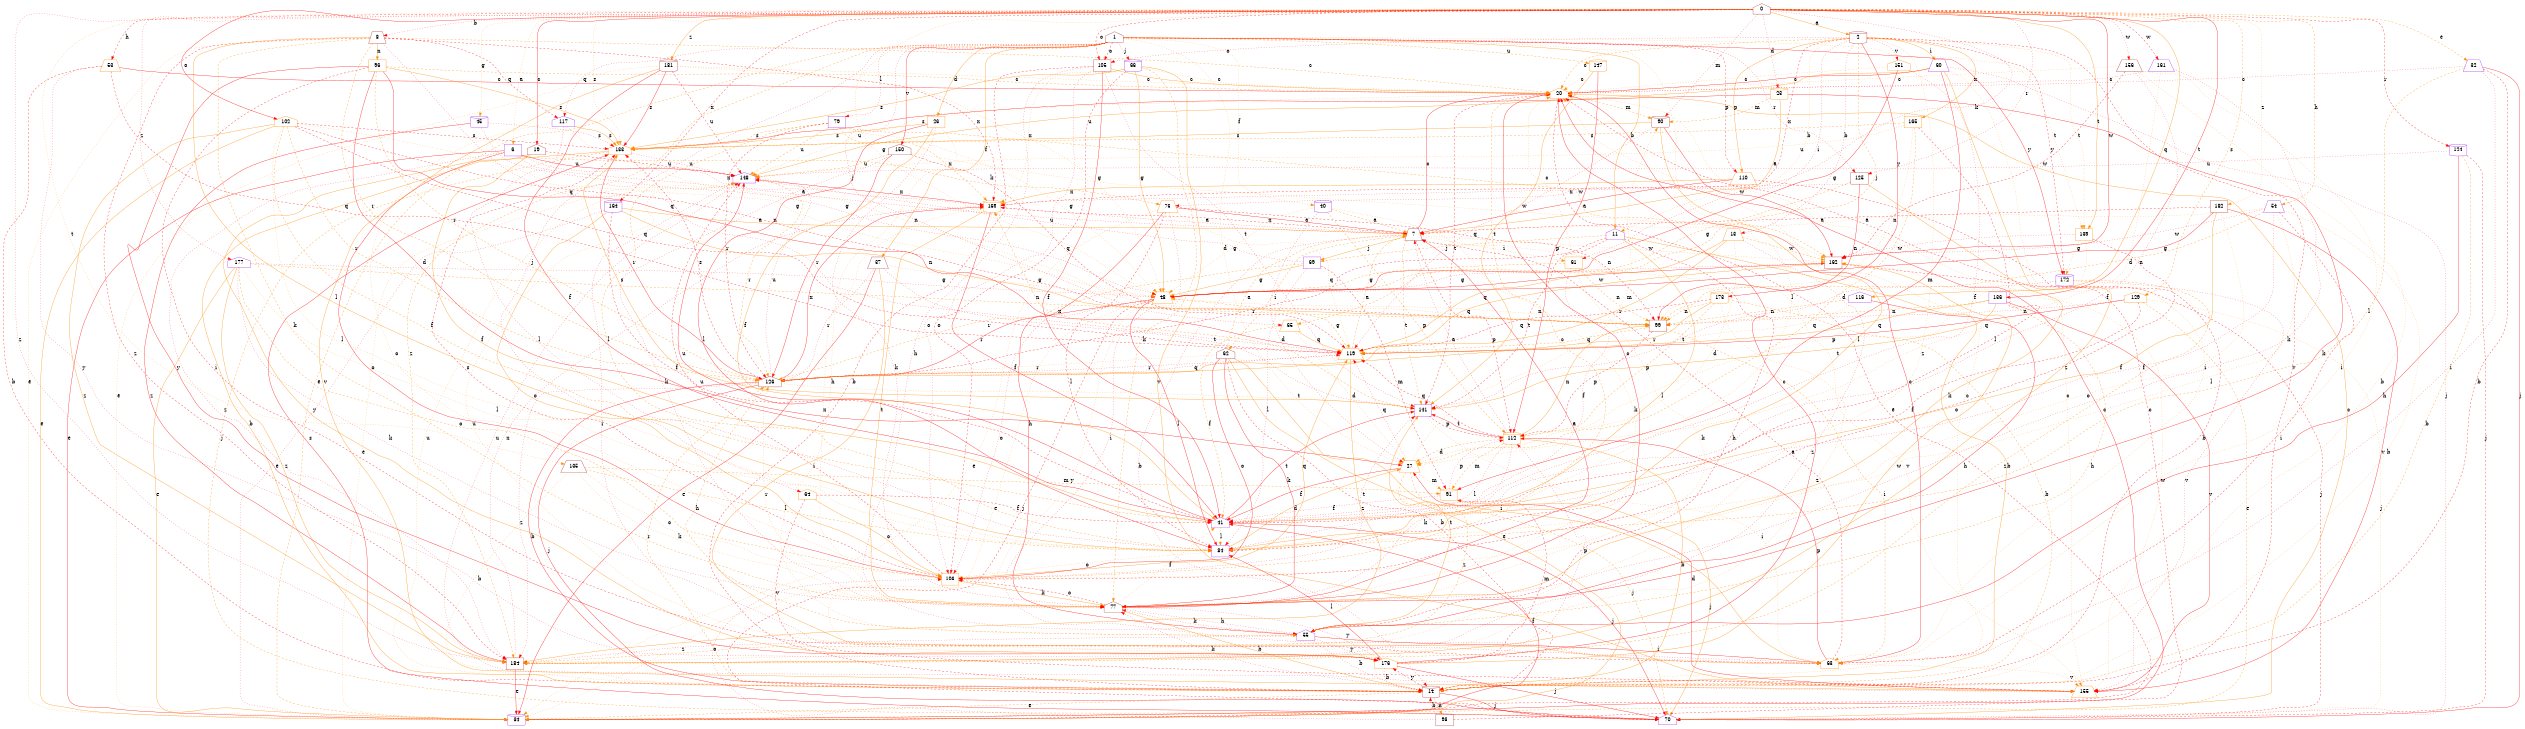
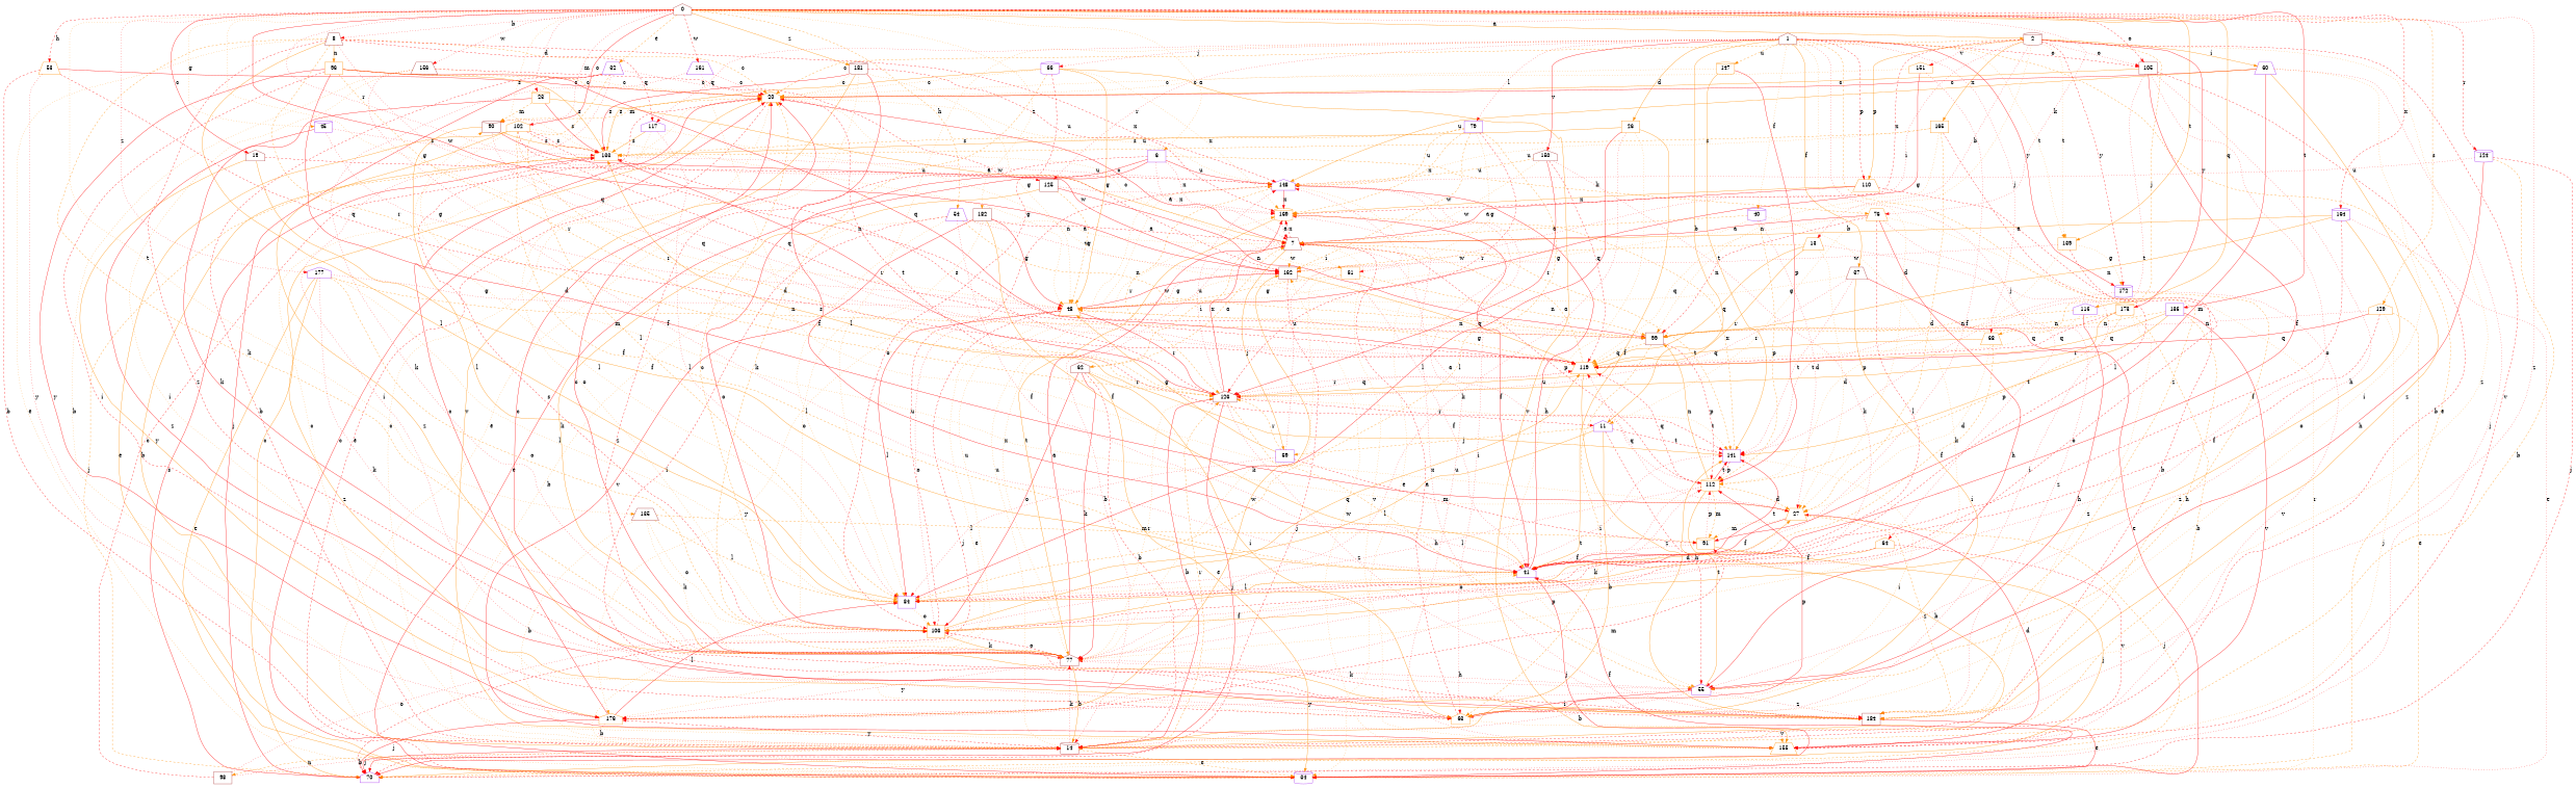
  strict digraph {
    node [color=darkorange shape=house]
    edge [color=red style=dotted]
    0 [color=brown]
    2 [color=brown shape=cylinder]
    6 [color=purple shape=box]
    8 [color=brown shape=trapezium]
    19 [color=brown]
    23 [shape=cylinder]
    32 [color=purple shape=trapezium]
    45 [color=purple shape=cylinder]
    48 [shape=trapezium]
    53 [shape=trapezium]
    54 [color=purple shape=trapezium]
    76 [shape=trapezium]
    90 [color=brown shape=cylinder]
    102
    105 [color=brown shape=box]
    116 [color=purple]
    124 [color=purple shape=cylinder]
    125 [color=brown shape=box]
    129
    133
    135 [color=brown shape=trapezium]
    136 [color=purple shape=box]
    139 [shape=box]
    156 [color=brown shape=trapezium]
    161 [color=purple shape=trapezium]
    162 [color=brown shape=box]
    164 [color=purple shape=cylinder]
    177 [color=purple]
    181 [color=brown shape=cylinder]
    182 [color=brown shape=box]
    184 [color=brown shape=box]
    11 [color=purple]
-   68 [shape=trapezium label=65]
+   68 [shape=trapezium]
    110 [shape=trapezium]
    172 [color=purple shape=cylinder]
    13 [shape=trapezium]
    20
    60 [color=purple shape=trapezium]
    61 [shape=box]
    151
    155 [shape=trapezium]
    165 [shape=box]
    169 [shape=cylinder]
    173 [shape=cylinder]
    34 [color=purple shape=cylinder]
    7 [color=brown shape=trapezium]
    106 [shape=box]
    148 [color=purple]
    84 [color=purple shape=box]
    117 [color=purple]
    77 [color=brown]
    96 [shape=box]
    119 [shape=trapezium]
    126 [color=brown]
    176
    41 [color=purple]
    14 [color=brown shape=cylinder]
    70 [color=purple]
    63
    99 [color=brown shape=box]
    55 [color=purple]
    141 [color=purple shape=box]
    91 [shape=cylinder]
    112 [shape=cylinder]
    27 [shape=trapezium]
    1 [color=brown]
    26 [shape=box]
    37 [color=brown shape=trapezium]
    40 [color=purple shape=cylinder]
    64
    66 [color=purple shape=cylinder]
    79 [color=purple shape=box]
    147 [shape=cylinder]
    150 [color=brown]
    69 [color=purple shape=box]
    62 [color=brown]
    98 [color=brown shape=box]
    0 -> 2 [color=darkorange label=a style=solid]
    0 -> 6 [color=darkorange label=a]
    0 -> 8 [label=b]
    0 -> 19 [label=c style=solid]
    0 -> 23 [label=d]
    0 -> 32 [color=darkorange label=e style=dashed]
    0 -> 45 [color=darkorange label=g]
    0 -> 48 [color=darkorange label=g]
    0 -> 53 [label=h style=dashed]
    0 -> 54 [color=darkorange label=h style=dashed]
    0 -> 76 [label=k]
    0 -> 90 [label=m]
    0 -> 102 [label=o style=solid]
    0 -> 105 [label=o style=dashed]
    0 -> 116 [color=darkorange label=q style=solid]
    0 -> 124 [label=r style=dashed]
    0 -> 125 [label=r]
    0 -> 129 [color=darkorange label=s style=dashed]
    0 -> 133 [color=darkorange label=s]
    0 -> 135 [color=darkorange label=t]
    0 -> 136 [label=t style=solid]
    0 -> 139 [color=darkorange label=t style=solid]
    0 -> 156 [label=w]
    0 -> 161 [label=w style=dashed]
    0 -> 162 [label=w style=solid]
    0 -> 164 [label=x style=dashed]
    0 -> 177 [label=z]
    0 -> 181 [color=darkorange label=z style=solid]
    0 -> 182 [color=darkorange label=z]
    0 -> 184 [label=z]
    2 -> 105 [label=o]
    2 -> 139 [color=darkorange label=t]
    2 -> 184 [color=darkorange label=z]
    2 -> 11 [color=darkorange label=b]
    2 -> 68 [color=darkorange label=j style=dashed]
    2 -> 110 [color=darkorange label=p style=solid]
    2 -> 172 [label=y style=dashed]
    2 -> 13 [label=b]
    2 -> 20 [color=darkorange label=c style=dashed]
    2 -> 60 [color=darkorange label=i style=solid]
    2 -> 61 [label=i]
    2 -> 151 [label=v]
    2 -> 155 [label=v style=dashed]
    2 -> 165 [color=darkorange label=x style=solid]
    2 -> 169 [label=x style=dashed]
    2 -> 173 [label=y style=solid]
    6 -> 76 [color=darkorange label=k style=dashed]
-   6 -> 184 [label=z]
+   6 -> 184 [label=z style=dashed]
    6 -> 169 [label=x]
    6 -> 34 [label=e style=solid]
    6 -> 7 [label=a]
    6 -> 106 [label=o style=solid]
    6 -> 148 [label=u style=solid]
    8 -> 184 [label=z style=dashed]
    8 -> 20 [color=darkorange label=c style=dashed]
    8 -> 169 [label=x style=dashed]
    8 -> 34 [color=darkorange label=e]
    8 -> 84 [color=darkorange label=l style=solid]
    8 -> 117 [label=q style=dashed]
    8 -> 77 [color=darkorange label=k style=dashed]
    8 -> 96 [color=darkorange label=n style=solid]
    8 -> 119 [label=q]
    8 -> 126 [color=darkorange label=r style=dashed]
    19 -> 148 [label=u style=dashed]
    19 -> 176 [color=darkorange label=y style=solid]
    19 -> 41 [color=darkorange label=f style=solid]
    23 -> 90 [color=darkorange label=m style=dashed]
    23 -> 133 [label=s style=solid]
    23 -> 7 [color=darkorange label=a style=solid]
    23 -> 77 [label=k style=solid]
    32 -> 20 [label=c]
    32 -> 84 [color=darkorange label=l style=dashed]
    32 -> 14 [label=b style=dashed]
    32 -> 70 [label=j style=solid]
    32 -> 63 [label=i]
    45 -> 48 [label=g]
    45 -> 133 [label=s]
    45 -> 184 [label=z style=solid]
    48 -> 162 [label=w style=solid]
    48 -> 34 [color=darkorange label=e]
    48 -> 106 [label=o]
    48 -> 84 [label=l style=solid]
    48 -> 126 [label=r style=solid]
    48 -> 176 [color=darkorange label=y]
    48 -> 70 [label=j style=dashed]
    48 -> 99 [color=darkorange label=n]
    53 -> 20 [label=c style=solid]
    53 -> 119 [label=q style=dashed]
    53 -> 176 [label=y]
    53 -> 14 [label=b style=dashed]
    54 -> 162 [label=w]
    54 -> 7 [color=darkorange label=a]
    54 -> 84 [color=darkorange label=l]
    54 -> 41 [label=f]
    54 -> 14 [color=darkorange label=b]
    54 -> 63 [label=i style=dashed]
    54 -> 99 [color=darkorange label=n style=dashed]
-   76 -> 34 [color=darkorange label=e]
+   76 -> 34 [color=darkorange label=r]
    76 -> 7 [label=a style=solid]
    76 -> 84 [label=l style=dashed]
    76 -> 119 [color=darkorange label=q]
    76 -> 63 [label=i]
    76 -> 99 [label=n style=dashed]
    76 -> 55 [label=h style=solid]
    90 -> 133 [color=darkorange label=s style=solid]
    90 -> 162 [label=w style=solid]
    90 -> 84 [color=darkorange label=l style=solid]
    90 -> 119 [label=q]
    102 -> 48 [color=darkorange label=g]
    102 -> 133 [label=s style=dashed]
    102 -> 184 [color=darkorange label=z style=solid]
    102 -> 34 [color=darkorange label=e style=solid]
    102 -> 84 [color=darkorange label=l]
    102 -> 119 [label=q style=dashed]
    102 -> 126 [color=darkorange label=r style=dashed]
    102 -> 41 [color=darkorange label=f style=dashed]
    102 -> 99 [label=n style=dashed]
    105 -> 20 [color=darkorange label=c style=solid]
    105 -> 106 [label=o]
    105 -> 41 [label=f style=solid]
    105 -> 14 [label=b style=dashed]
    105 -> 55 [label=h]
    105 -> 141 [label=t]
    116 -> 119 [color=darkorange label=q]
    116 -> 99 [color=darkorange label=n style=dashed]
    116 -> 55 [label=h style=solid]
    124 -> 148 [label=u]
    124 -> 14 [color=darkorange label=b style=dashed]
    124 -> 70 [label=j style=dashed]
    124 -> 55 [label=h style=solid]
    125 -> 48 [color=darkorange label=g style=dashed]
    125 -> 169 [label=x]
    125 -> 77 [color=darkorange label=k style=solid]
    125 -> 99 [label=n style=solid]
    129 -> 34 [color=darkorange label=e style=dashed]
    129 -> 119 [label=q style=solid]
    129 -> 41 [label=f style=dashed]
    129 -> 70 [color=darkorange label=j]
    129 -> 99 [label=n]
    133 -> 148 [label=u]
    133 -> 126 [label=r style=solid]
    133 -> 14 [color=darkorange label=b style=solid]
    133 -> 70 [color=darkorange label=j style=dashed]
    135 -> 106 [color=darkorange label=o]
    135 -> 84 [color=darkorange label=l style=dashed]
    135 -> 77 [color=darkorange label=k]
    135 -> 14 [color=darkorange label=b]
    135 -> 91 [color=darkorange label=m style=dashed]
    136 -> 155 [label=v style=solid]
    136 -> 119 [color=darkorange label=q style=solid]
    136 -> 99 [color=darkorange label=n style=dashed]
    136 -> 55 [color=darkorange label=h style=dashed]
    136 -> 141 [color=darkorange label=t style=solid]
    139 -> 162 [label=w]
    139 -> 172 [color=darkorange label=g]
    139 -> 106 [label=o style=dashed]
    139 -> 112 [color=darkorange label=p]
    156 -> 162 [label=w style=dashed]
    156 -> 20 [color=darkorange label=c]
    156 -> 41 [label=f]
    156 -> 14 [color=darkorange label=b]
    156 -> 63 [color=darkorange label=i]
    161 -> 20 [label=c]
    161 -> 77 [label=k]
    161 -> 27 [color=darkorange label=d]
    162 -> 48 [label=g]
    162 -> 119 [color=darkorange label=q style=solid]
    162 -> 70 [label=j style=dashed]
    164 -> 34 [label=e]
    164 -> 7 [color=darkorange label=a style=solid]
    164 -> 106 [color=darkorange label=o style=solid]
    164 -> 41 [label=f style=dashed]
    164 -> 99 [color=darkorange label=n style=solid]
    177 -> 48 [label=g]
    177 -> 184 [color=darkorange label=z style=solid]
    177 -> 34 [color=darkorange label=e style=solid]
    177 -> 106 [color=darkorange label=o style=dashed]
    177 -> 84 [color=darkorange label=l]
    177 -> 77 [label=k]
    177 -> 99 [color=darkorange label=n style=dashed]
    181 -> 48 [color=darkorange label=g]
    181 -> 133 [label=s style=solid]
    181 -> 20 [color=darkorange label=c]
    181 -> 155 [color=darkorange label=v style=solid]
    181 -> 34 [color=darkorange label=e]
    181 -> 148 [label=u style=dashed]
    181 -> 41 [label=f style=solid]
    182 -> 48 [label=g style=solid]
    182 -> 155 [label=v style=solid]
    182 -> 7 [label=a style=dashed]
    182 -> 106 [color=darkorange label=o]
    182 -> 41 [color=darkorange label=f style=solid]
    184 -> 169 [label=x]
    184 -> 34 [label=e style=solid]
    11 -> 84 [color=darkorange label=l style=solid]
-   11 -> 126 [label=r style=dashed]
+   126 -> 11 [label=r style=dashed]
    11 -> 14 [color=darkorange label=b style=solid]
    11 -> 55 [label=h style=dashed]
    11 -> 141 [label=t style=dashed]
    11 -> 69 [color=darkorange label=j style=dashed]
    68 -> 119 [color=darkorange label=q style=solid]
    68 -> 41 [color=darkorange label=f style=dashed]
    68 -> 27 [color=darkorange label=d]
    110 -> 169 [color=darkorange label=x style=solid]
    110 -> 7 [label=a style=solid]
    110 -> 14 [label=b style=dashed]
    172 -> 184 [color=darkorange label=z style=dashed]
    172 -> 155 [label=v]
    172 -> 141 [label=t]
    13 -> 162 [color=darkorange label=w style=dashed]
    13 -> 184 [label=z]
    13 -> 119 [color=darkorange label=q style=solid]
    13 -> 126 [color=darkorange label=r style=solid]
    13 -> 27 [color=darkorange label=d]
    20 -> 90 [color=darkorange label=m style=dashed]
    20 -> 34 [label=e style=dashed]
    20 -> 148 [color=darkorange label=u]
    20 -> 141 [label=t style=dashed]
    60 -> 184 [color=darkorange label=z style=solid]
    60 -> 20 [label=c style=solid]
    60 -> 148 [color=darkorange label=u style=solid]
    60 -> 70 [label=j]
    60 -> 63 [color=darkorange label=i]
    60 -> 91 [label=m style=solid]
    61 -> 48 [color=darkorange label=g style=dashed]
    61 -> 20 [color=darkorange label=c]
    61 -> 77 [color=darkorange label=k]
    61 -> 41 [label=f]
    61 -> 99 [color=darkorange label=n style=dashed]
    151 -> 48 [label=g style=solid]
    151 -> 20 [color=darkorange label=c]
    151 -> 41 [label=f]
    155 -> 162 [color=darkorange label=w]
    155 -> 20 [color=darkorange label=c]
    155 -> 148 [label=u]
    155 -> 27 [label=d style=solid]
    165 -> 133 [color=darkorange label=s style=dashed]
    165 -> 148 [color=darkorange label=u]
    165 -> 84 [label=l style=dashed]
    165 -> 99 [color=darkorange label=n]
    165 -> 27 [color=darkorange label=d style=dashed]
    169 -> 7 [label=a]
    169 -> 77 [color=darkorange label=t style=solid]
    169 -> 41 [label=f style=solid]
    173 -> 184 [color=darkorange label=z]
    173 -> 119 [label=q style=dashed]
    173 -> 126 [color=darkorange label=r style=solid]
    173 -> 14 [color=darkorange label=b style=dashed]
    173 -> 99 [color=darkorange label=n style=dashed]
    173 -> 112 [color=darkorange label=p style=dashed]
    34 -> 20 [label=c style=solid]
    34 -> 41 [label=f style=solid]
    7 -> 162 [color=darkorange label=w]
    7 -> 20 [label=c style=solid]
    7 -> 61 [color=darkorange label=i]
    7 -> 155 [color=darkorange label=v]
    7 -> 169 [label=x style=dashed]
    7 -> 14 [label=b]
    7 -> 141 [color=darkorange label=t style=dashed]
    7 -> 112 [label=p style=dashed]
    7 -> 69 [color=darkorange label=j style=solid]
    7 -> 62 [color=darkorange label=i style=dashed]
    106 -> 133 [label=s style=dashed]
    106 -> 20 [color=darkorange label=c style=dashed]
    106 -> 148 [label=u style=dashed]
    106 -> 77 [color=darkorange label=k style=solid]
    106 -> 119 [color=darkorange label=q style=solid]
    106 -> 141 [label=t]
    148 -> 169 [label=x style=solid]
    148 -> 34 [color=darkorange label=e]
    148 -> 126 [color=darkorange label=r style=dashed]
    148 -> 63 [label=i]
    84 -> 106 [color=darkorange label=o]
    84 -> 27 [color=darkorange label=d style=solid]
    117 -> 133 [color=darkorange label=s style=solid]
    117 -> 106 [color=darkorange label=o]
    117 -> 84 [label=l]
    117 -> 99 [color=darkorange label=n]
    77 -> 20 [label=c style=solid]
    77 -> 169 [color=darkorange label=x]
    77 -> 7 [label=a style=solid]
    77 -> 106 [label=o style=dashed]
    77 -> 126 [color=darkorange label=r]
    77 -> 176 [label=y]
    77 -> 41 [color=darkorange label=f]
    77 -> 14 [color=darkorange label=b style=solid]
    77 -> 55 [label=h]
    96 -> 133 [color=darkorange label=s style=solid]
    96 -> 20 [color=darkorange label=c style=dashed]
    96 -> 119 [label=q style=solid]
    96 -> 126 [color=darkorange label=r style=dashed]
    96 -> 176 [label=y style=solid]
    96 -> 63 [label=i style=dashed]
    96 -> 27 [label=d style=solid]
    119 -> 48 [color=darkorange label=g style=dashed]
    119 -> 184 [color=darkorange label=z style=solid]
    119 -> 7 [color=darkorange label=a style=dashed]
    119 -> 126 [label=r]
    126 -> 133 [label=s style=dashed]
    126 -> 184 [label=z]
    126 -> 169 [label=x style=solid]
    126 -> 148 [label=u]
    126 -> 119 [label=q]
    126 -> 14 [label=b style=solid]
    126 -> 70 [label=j style=solid]
    126 -> 55 [color=darkorange label=h style=dashed]
    126 -> 141 [color=darkorange label=t]
    176 -> 162 [color=darkorange label=w style=solid]
    176 -> 20 [label=c style=solid]
    176 -> 148 [color=darkorange label=u]
    176 -> 84 [label=l style=solid]
    176 -> 14 [label=b]
    176 -> 70 [label=j style=solid]
    176 -> 91 [label=m style=dashed]
    176 -> 112 [label=p]
    41 -> 148 [label=u style=solid]
    41 -> 84 [color=darkorange label=l]
    41 -> 70 [label=j style=solid]
    41 -> 141 [label=t style=solid]
    14 -> 20 [color=darkorange label=c]
    14 -> 34 [color=darkorange label=e style=dashed]
    14 -> 148 [color=darkorange label=u]
    14 -> 77 [label=k]
    14 -> 126 [color=darkorange label=r style=dashed]
    14 -> 176 [label=y style=dashed]
    14 -> 70 [label=j style=solid]
    14 -> 98 [color=darkorange label=n style=dashed]
    70 -> 133 [label=s style=solid]
    70 -> 20 [color=darkorange label=c style=solid]
    63 -> 20 [label=c style=solid]
    63 -> 155 [color=darkorange label=v]
    63 -> 7 [label=a style=dashed]
    63 -> 112 [label=p style=solid]
    99 -> 119 [color=darkorange label=q style=dashed]
    99 -> 63 [color=darkorange label=i style=dashed]
    99 -> 112 [label=p style=dashed]
    55 -> 184 [label=z]
    55 -> 77 [label=k]
    55 -> 176 [label=y]
    55 -> 14 [label=b]
    55 -> 63 [label=i style=solid]
    55 -> 141 [color=darkorange label=t style=solid]
    141 -> 133 [color=darkorange label=s style=solid]
    141 -> 169 [color=darkorange label=x style=dashed]
    141 -> 63 [color=darkorange label=i]
    141 -> 112 [label=p style=dashed]
    91 -> 41 [label=f]
    91 -> 70 [color=darkorange label=j style=solid]
    91 -> 112 [label=p]
    112 -> 7 [label=a]
    112 -> 84 [label=l]
    112 -> 77 [label=k]
    112 -> 119 [label=q style=dashed]
    112 -> 14 [color=darkorange label=b style=solid]
    112 -> 99 [color=darkorange label=n style=solid]
    112 -> 141 [label=t style=solid]
    112 -> 91 [color=darkorange label=m style=dashed]
    112 -> 27 [color=darkorange label=d style=dashed]
    27 -> 90 [color=darkorange label=m]
    27 -> 184 [color=darkorange label=z style=dashed]
    27 -> 119 [label=q]
    27 -> 41 [label=f style=solid]
    27 -> 70 [color=darkorange label=j style=dashed]
    27 -> 91 [color=darkorange label=m]
    1 -> 105 [label=o style=dashed]
    1 -> 125 [label=r]
    1 -> 139 [color=darkorange label=t]
    1 -> 184 [color=darkorange label=z style=dashed]
    1 -> 11 [color=darkorange label=b style=solid]
    1 -> 68 [label=j]
    1 -> 110 [label=p style=dashed]
    1 -> 172 [label=y style=solid]
    1 -> 34 [color=darkorange label=e style=dashed]
    1 -> 84 [color=darkorange label=l]
    1 -> 117 [label=q]
    1 -> 27 [color=darkorange label=d]
    1 -> 26 [color=darkorange label=d style=solid]
    1 -> 37 [color=darkorange label=f style=solid]
    1 -> 40 [color=darkorange label=f]
    1 -> 64 [label=j]
    1 -> 66 [label=j]
    1 -> 79 [label=l]
    1 -> 147 [color=darkorange label=u style=dashed]
    1 -> 150 [label=v style=solid]
    26 -> 133 [color=darkorange label=s style=solid]
    26 -> 84 [label=l style=solid]
    26 -> 77 [label=k]
    26 -> 41 [color=darkorange label=f style=solid]
    26 -> 55 [color=darkorange label=h]
    37 -> 48 [color=darkorange label=g]
    37 -> 34 [label=e style=solid]
    37 -> 126 [label=r]
    37 -> 63 [color=darkorange label=i style=solid]
    37 -> 141 [label=t]
    40 -> 48 [color=darkorange label=g]
    40 -> 7 [color=darkorange label=a style=dashed]
    40 -> 77 [color=darkorange label=k]
    40 -> 112 [color=darkorange label=p style=dashed]
    40 -> 27 [label=d]
    64 -> 155 [label=v style=dashed]
    64 -> 106 [color=darkorange label=o style=solid]
    64 -> 41 [label=f style=dashed]
    66 -> 48 [color=darkorange label=g style=solid]
    66 -> 133 [color=darkorange label=s style=solid]
    66 -> 20 [color=darkorange label=c]
    66 -> 155 [color=darkorange label=v style=solid]
    66 -> 169 [color=darkorange label=x]
    66 -> 106 [label=o style=dashed]
    66 -> 77 [color=darkorange label=k style=dashed]
    79 -> 48 [color=darkorange label=g]
    79 -> 133 [color=darkorange label=s style=dashed]
    79 -> 162 [color=darkorange label=w style=dashed]
    79 -> 169 [color=darkorange label=x style=dashed]
    79 -> 148 [color=darkorange label=u style=dashed]
    79 -> 84 [color=darkorange label=l style=dashed]
    79 -> 126 [label=r style=dashed]
    147 -> 20 [color=darkorange label=c]
    147 -> 141 [color=darkorange label=t style=solid]
    147 -> 112 [label=p style=solid]
    150 -> 162 [color=darkorange label=w]
    150 -> 148 [color=darkorange label=u style=dashed]
    150 -> 77 [label=k]
    150 -> 119 [label=q style=dashed]
    150 -> 126 [label=r style=solid]
    69 -> 48 [color=darkorange label=g style=solid]
    69 -> 148 [label=u]
    69 -> 84 [label=l]
    69 -> 126 [color=darkorange label=r style=dashed]
    69 -> 91 [label=m style=dashed]
    62 -> 34 [color=darkorange label=e style=solid]
    62 -> 7 [color=darkorange label=a style=dashed]
    62 -> 106 [label=o style=solid]
    62 -> 77 [label=k style=solid]
    62 -> 126 [color=darkorange label=r]
    62 -> 14 [label=b style=dashed]
    62 -> 63 [color=darkorange label=i style=solid]
    98 -> 20 [label=c style=dashed]
    98 -> 106 [label=o]
    98 -> 14 [label=b]
  }
